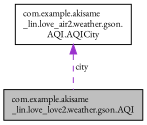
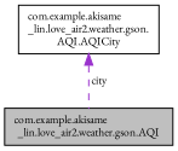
  digraph {
    fontname="EB Garamond"
    node [color=black fontname="EB Garamond" fontsize=10 shape=record style=filled]
-   n1 [fillcolor=grey75 fontcolor=black height=0.2 label="com.example.akisame\l_lin.love_love2.weather.gson.AQI" width=0.4]
+   n1 [fillcolor=grey75 fontcolor=black height=0.2 label="com.example.akisame\l_lin.love_air2.weather.gson.AQI" width=0.4]
    n2 [fillcolor=white height=0.2 label="com.example.akisame\l_lin.love_air2.weather.gson.\lAQI.AQICity" width=0.4]
    n2 -> n1 [color=darkorchid3 dir=back fontname="EB Garamond" fontsize=10 label=" city" labelfontname=Helvetica labelfontsize=10 style=dashed]
  }
